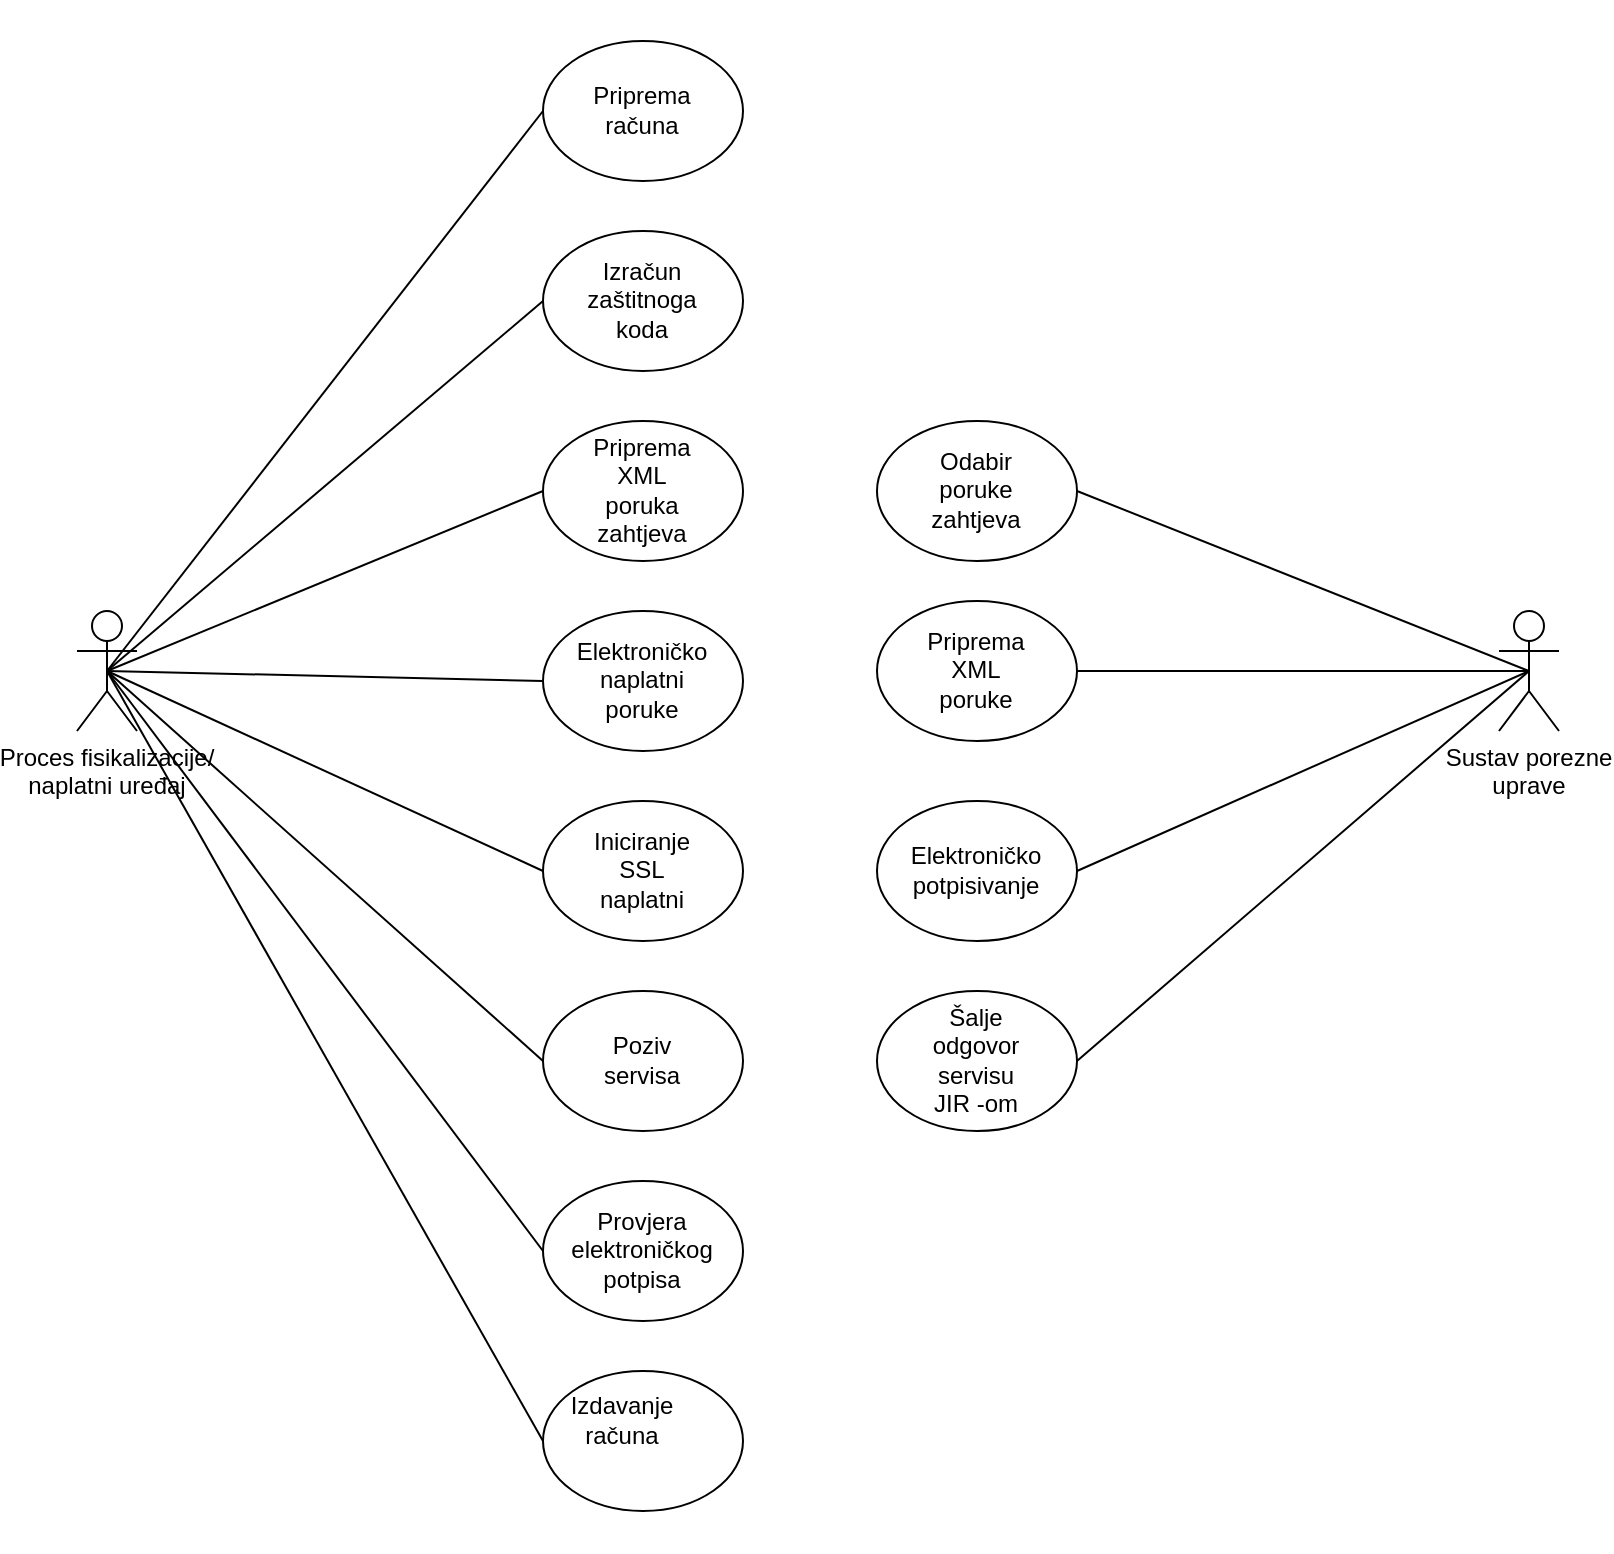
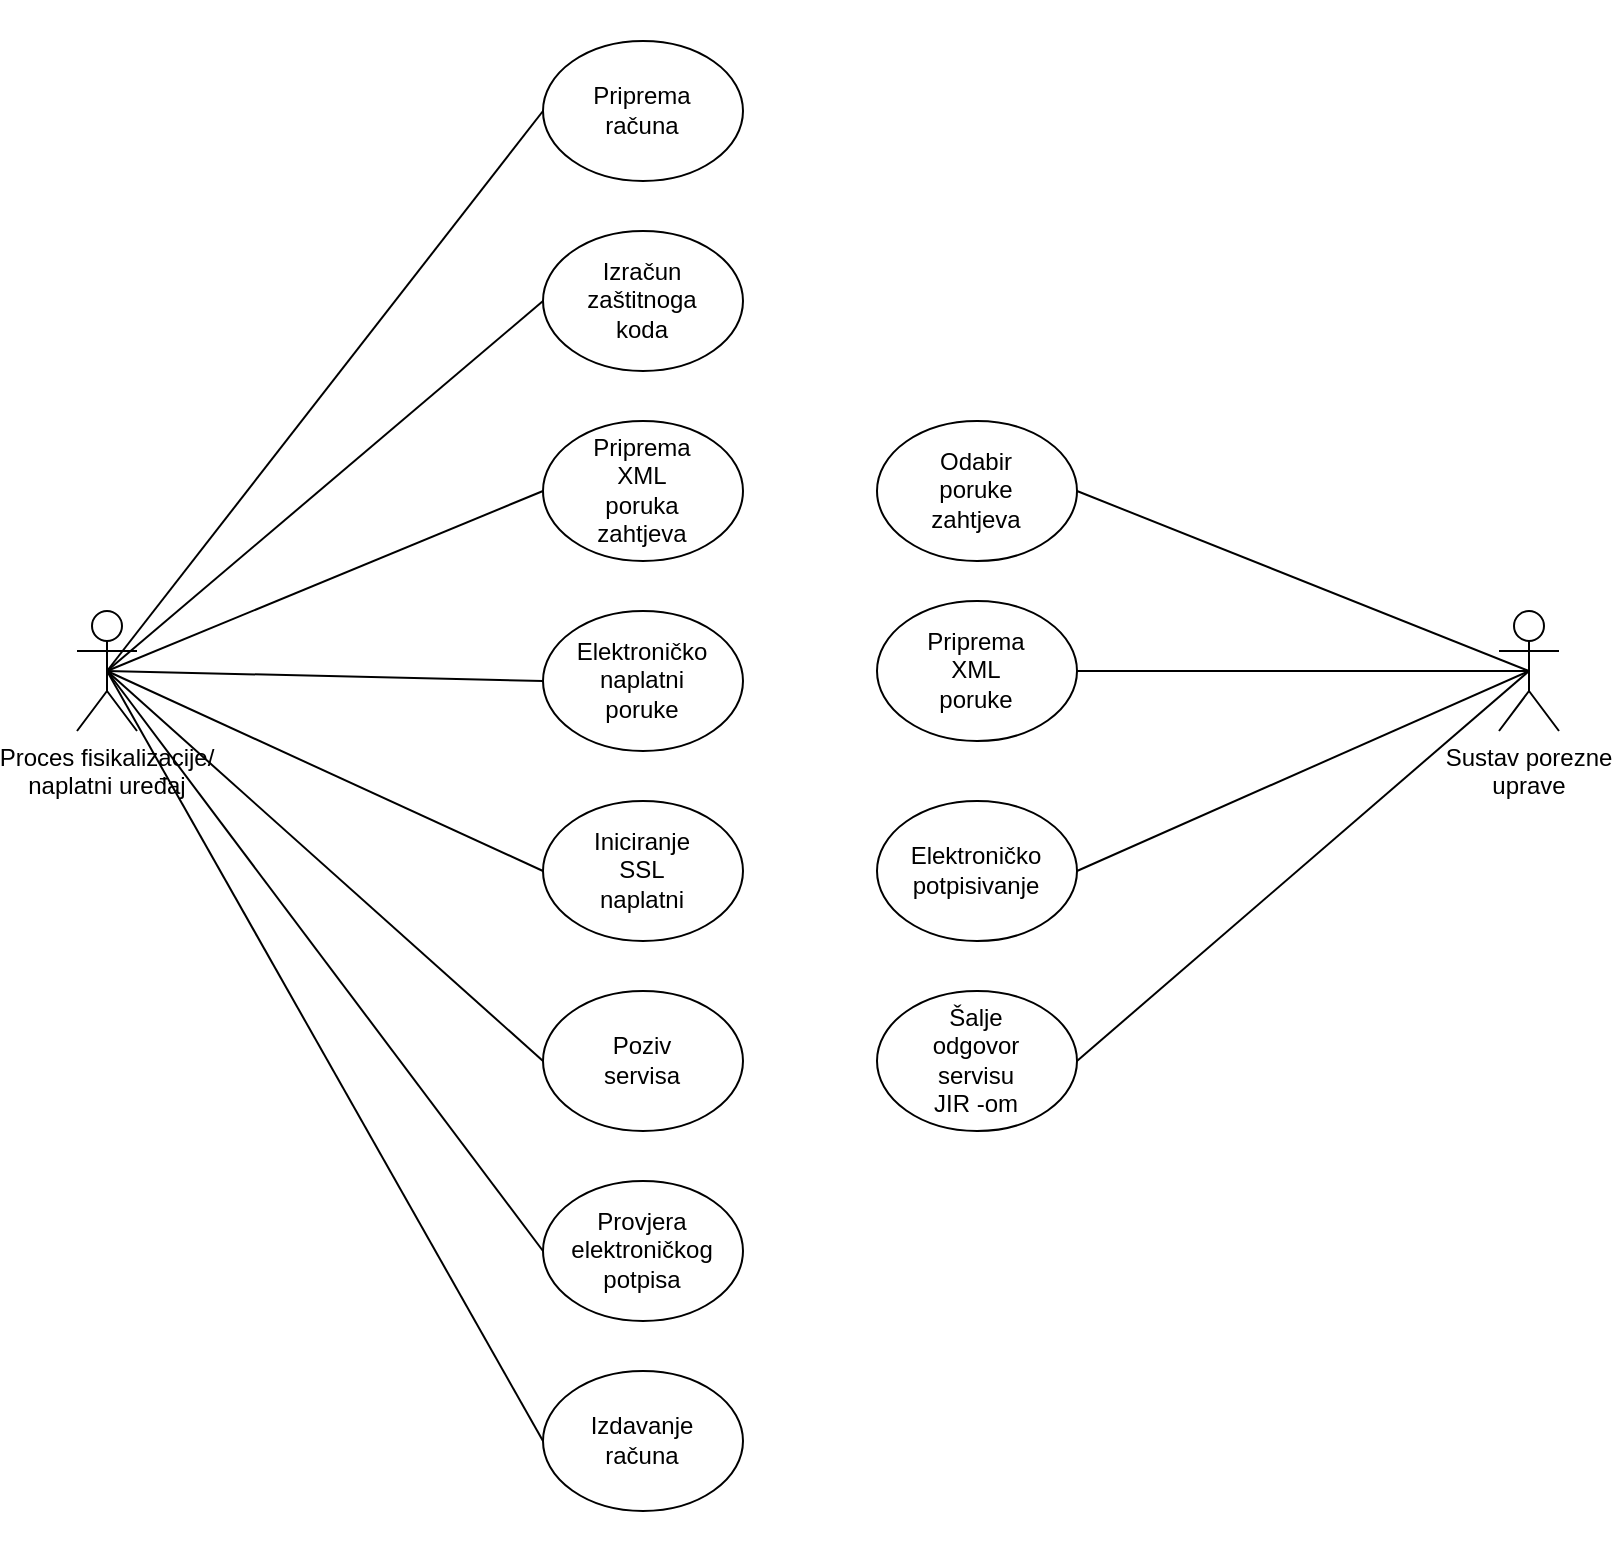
  <mxCell id="0" />
  <mxCell id="1" parent="0" />
  <mxCell id="2" value="Proces fisikalizacije/&lt;br&gt;naplatni uređaj" style="shape=umlActor;verticalLabelPosition=bottom;verticalAlign=top;html=1;outlineConnect=0;" vertex="1" parent="1"><mxGeometry x="20" y="305" width="30" height="60" as="geometry" /></mxCell>
  <mxCell id="3" value="" style="ellipse;whiteSpace=wrap;html=1;" vertex="1" parent="1"><mxGeometry x="253" y="20" width="100" height="70" as="geometry" /></mxCell>
  <mxCell id="4" value="" style="ellipse;whiteSpace=wrap;html=1;" vertex="1" parent="1"><mxGeometry x="253" y="115" width="100" height="70" as="geometry" /></mxCell>
  <mxCell id="5" value="" style="ellipse;whiteSpace=wrap;html=1;" vertex="1" parent="1"><mxGeometry x="253" y="210" width="100" height="70" as="geometry" /></mxCell>
  <mxCell id="6" value="" style="ellipse;whiteSpace=wrap;html=1;" vertex="1" parent="1"><mxGeometry x="253" y="305" width="100" height="70" as="geometry" /></mxCell>
  <mxCell id="7" value="" style="ellipse;whiteSpace=wrap;html=1;" vertex="1" parent="1"><mxGeometry x="253" y="400" width="100" height="70" as="geometry" /></mxCell>
  <mxCell id="8" value="" style="ellipse;whiteSpace=wrap;html=1;" vertex="1" parent="1"><mxGeometry x="253" y="495" width="100" height="70" as="geometry" /></mxCell>
  <mxCell id="9" value="" style="ellipse;whiteSpace=wrap;html=1;" vertex="1" parent="1"><mxGeometry x="253" y="685" width="100" height="70" as="geometry" /></mxCell>
  <mxCell id="10" value="" style="ellipse;whiteSpace=wrap;html=1;" vertex="1" parent="1"><mxGeometry x="253" y="590" width="100" height="70" as="geometry" /></mxCell>
  <mxCell id="11" value="" style="ellipse;whiteSpace=wrap;html=1;" vertex="1" parent="1"><mxGeometry x="420" y="300" width="100" height="70" as="geometry" /></mxCell>
  <mxCell id="12" value="" style="ellipse;whiteSpace=wrap;html=1;" vertex="1" parent="1"><mxGeometry x="420" y="210" width="100" height="70" as="geometry" /></mxCell>
  <mxCell id="13" value="" style="ellipse;whiteSpace=wrap;html=1;" vertex="1" parent="1"><mxGeometry x="420" y="400" width="100" height="70" as="geometry" /></mxCell>
  <mxCell id="14" value="" style="ellipse;whiteSpace=wrap;html=1;" vertex="1" parent="1"><mxGeometry x="420" y="495" width="100" height="70" as="geometry" /></mxCell>
  <mxCell id="15" value="Sustav porezne &lt;br&gt;uprave" style="shape=umlActor;verticalLabelPosition=bottom;verticalAlign=top;html=1;outlineConnect=0;" vertex="1" parent="1"><mxGeometry x="731" y="305" width="30" height="60" as="geometry" /></mxCell>
- <mxCell id="16" value="Izdavanje računa" style="text;html=1;strokeColor=none;fillColor=none;align=center;verticalAlign=middle;whiteSpace=wrap;rounded=0;" vertex="1" parent="1"><mxGeometry x="263" y="695" width="60" height="30" as="geometry" /></mxCell>
+ <mxCell id="16" value="Izdavanje računa" style="text;html=1;strokeColor=none;fillColor=none;align=center;verticalAlign=middle;whiteSpace=wrap;rounded=0;" vertex="1" parent="1"><mxGeometry x="273" y="705" width="60" height="30" as="geometry" /></mxCell>
  <mxCell id="17" value="Priprema računa" style="text;html=1;strokeColor=none;fillColor=none;align=center;verticalAlign=middle;whiteSpace=wrap;rounded=0;" vertex="1" parent="1"><mxGeometry x="273" y="40" width="60" height="30" as="geometry" /></mxCell>
  <mxCell id="18" value="Izračun zaštitnoga koda" style="text;html=1;strokeColor=none;fillColor=none;align=center;verticalAlign=middle;whiteSpace=wrap;rounded=0;" vertex="1" parent="1"><mxGeometry x="273" y="135" width="60" height="30" as="geometry" /></mxCell>
  <mxCell id="19" value="Priprema XML poruka zahtjeva" style="text;html=1;strokeColor=none;fillColor=none;align=center;verticalAlign=middle;whiteSpace=wrap;rounded=0;" vertex="1" parent="1"><mxGeometry x="273" y="230" width="60" height="30" as="geometry" /></mxCell>
  <mxCell id="20" value="Elektroničko naplatni poruke" style="text;html=1;strokeColor=none;fillColor=none;align=center;verticalAlign=middle;whiteSpace=wrap;rounded=0;" vertex="1" parent="1"><mxGeometry x="273" y="325" width="60" height="30" as="geometry" /></mxCell>
  <mxCell id="21" value="Iniciranje SSL naplatni" style="text;html=1;strokeColor=none;fillColor=none;align=center;verticalAlign=middle;whiteSpace=wrap;rounded=0;" vertex="1" parent="1"><mxGeometry x="273" y="420" width="60" height="30" as="geometry" /></mxCell>
  <mxCell id="22" value="Poziv servisa" style="text;html=1;strokeColor=none;fillColor=none;align=center;verticalAlign=middle;whiteSpace=wrap;rounded=0;" vertex="1" parent="1"><mxGeometry x="273" y="515" width="60" height="30" as="geometry" /></mxCell>
  <mxCell id="23" value="Provjera elektroničkog potpisa" style="text;html=1;strokeColor=none;fillColor=none;align=center;verticalAlign=middle;whiteSpace=wrap;rounded=0;" vertex="1" parent="1"><mxGeometry x="273" y="610" width="60" height="30" as="geometry" /></mxCell>
  <mxCell id="24" value="Odabir poruke zahtjeva" style="text;html=1;strokeColor=none;fillColor=none;align=center;verticalAlign=middle;whiteSpace=wrap;rounded=0;" vertex="1" parent="1"><mxGeometry x="440" y="230" width="60" height="30" as="geometry" /></mxCell>
  <mxCell id="25" value="Priprema XML poruke" style="text;html=1;strokeColor=none;fillColor=none;align=center;verticalAlign=middle;whiteSpace=wrap;rounded=0;" vertex="1" parent="1"><mxGeometry x="440" y="320" width="60" height="30" as="geometry" /></mxCell>
  <mxCell id="26" value="Elektroničko potpisivanje" style="text;html=1;strokeColor=none;fillColor=none;align=center;verticalAlign=middle;whiteSpace=wrap;rounded=0;" vertex="1" parent="1"><mxGeometry x="440" y="420" width="60" height="30" as="geometry" /></mxCell>
  <mxCell id="27" value="Šalje odgovor servisu JIR -om" style="text;html=1;strokeColor=none;fillColor=none;align=center;verticalAlign=middle;whiteSpace=wrap;rounded=0;" vertex="1" parent="1"><mxGeometry x="440" y="515" width="60" height="30" as="geometry" /></mxCell>
  <mxCell id="28" value="" style="endArrow=none;html=1;rounded=0;entryX=0;entryY=0.5;entryDx=0;entryDy=0;exitX=0.5;exitY=0.5;exitDx=0;exitDy=0;exitPerimeter=0;" edge="1" parent="1" source="2" target="3"><mxGeometry width="50" height="50" relative="1" as="geometry"><mxPoint x="106" y="241" as="sourcePoint" /><mxPoint x="156" y="191" as="targetPoint" /></mxGeometry></mxCell>
  <mxCell id="29" value="" style="endArrow=none;html=1;rounded=0;entryX=0;entryY=0.5;entryDx=0;entryDy=0;exitX=0.5;exitY=0.5;exitDx=0;exitDy=0;exitPerimeter=0;" edge="1" parent="1" source="2" target="4"><mxGeometry width="50" height="50" relative="1" as="geometry"><mxPoint x="45" y="345" as="sourcePoint" /><mxPoint x="263" y="65" as="targetPoint" /></mxGeometry></mxCell>
  <mxCell id="30" value="" style="endArrow=none;html=1;rounded=0;entryX=0;entryY=0.5;entryDx=0;entryDy=0;exitX=0.5;exitY=0.5;exitDx=0;exitDy=0;exitPerimeter=0;" edge="1" parent="1" source="2" target="5"><mxGeometry width="50" height="50" relative="1" as="geometry"><mxPoint x="45" y="345" as="sourcePoint" /><mxPoint x="263" y="160" as="targetPoint" /></mxGeometry></mxCell>
  <mxCell id="31" value="" style="endArrow=none;html=1;rounded=0;entryX=0;entryY=0.5;entryDx=0;entryDy=0;exitX=0.5;exitY=0.5;exitDx=0;exitDy=0;exitPerimeter=0;" edge="1" parent="1" source="2" target="6"><mxGeometry width="50" height="50" relative="1" as="geometry"><mxPoint x="45" y="345" as="sourcePoint" /><mxPoint x="263" y="255" as="targetPoint" /></mxGeometry></mxCell>
  <mxCell id="32" value="" style="endArrow=none;html=1;rounded=0;entryX=0;entryY=0.5;entryDx=0;entryDy=0;exitX=0.5;exitY=0.5;exitDx=0;exitDy=0;exitPerimeter=0;" edge="1" parent="1" source="2" target="7"><mxGeometry width="50" height="50" relative="1" as="geometry"><mxPoint x="45" y="345" as="sourcePoint" /><mxPoint x="263" y="350" as="targetPoint" /></mxGeometry></mxCell>
  <mxCell id="33" value="" style="endArrow=none;html=1;rounded=0;entryX=0;entryY=0.5;entryDx=0;entryDy=0;exitX=0.5;exitY=0.5;exitDx=0;exitDy=0;exitPerimeter=0;" edge="1" parent="1" source="2" target="8"><mxGeometry width="50" height="50" relative="1" as="geometry"><mxPoint x="33" y="385" as="sourcePoint" /><mxPoint x="251" y="485" as="targetPoint" /></mxGeometry></mxCell>
  <mxCell id="34" value="" style="endArrow=none;html=1;rounded=0;exitX=0.5;exitY=0.5;exitDx=0;exitDy=0;exitPerimeter=0;entryX=0;entryY=0.5;entryDx=0;entryDy=0;" edge="1" parent="1" source="2" target="10"><mxGeometry width="50" height="50" relative="1" as="geometry"><mxPoint x="45" y="345" as="sourcePoint" /><mxPoint x="242" y="586" as="targetPoint" /></mxGeometry></mxCell>
  <mxCell id="35" value="" style="endArrow=none;html=1;rounded=0;exitX=0.5;exitY=0.5;exitDx=0;exitDy=0;exitPerimeter=0;entryX=0;entryY=0.5;entryDx=0;entryDy=0;" edge="1" parent="1" source="2" target="9"><mxGeometry width="50" height="50" relative="1" as="geometry"><mxPoint x="45" y="345" as="sourcePoint" /><mxPoint x="252" y="596" as="targetPoint" /></mxGeometry></mxCell>
  <mxCell id="36" value="" style="endArrow=none;html=1;rounded=0;entryX=0.5;entryY=0.5;entryDx=0;entryDy=0;entryPerimeter=0;exitX=1;exitY=0.5;exitDx=0;exitDy=0;" edge="1" parent="1" source="12" target="15"><mxGeometry width="50" height="50" relative="1" as="geometry"><mxPoint x="350" y="268" as="sourcePoint" /><mxPoint x="400" y="218" as="targetPoint" /></mxGeometry></mxCell>
  <mxCell id="37" value="" style="endArrow=none;html=1;rounded=0;entryX=0.5;entryY=0.5;entryDx=0;entryDy=0;entryPerimeter=0;exitX=1;exitY=0.5;exitDx=0;exitDy=0;" edge="1" parent="1" source="11" target="15"><mxGeometry width="50" height="50" relative="1" as="geometry"><mxPoint x="511" y="285" as="sourcePoint" /><mxPoint x="737" y="375" as="targetPoint" /></mxGeometry></mxCell>
  <mxCell id="38" value="" style="endArrow=none;html=1;rounded=0;entryX=0.5;entryY=0.5;entryDx=0;entryDy=0;entryPerimeter=0;exitX=1;exitY=0.5;exitDx=0;exitDy=0;" edge="1" parent="1" source="13" target="15"><mxGeometry width="50" height="50" relative="1" as="geometry"><mxPoint x="530" y="345" as="sourcePoint" /><mxPoint x="756" y="345" as="targetPoint" /></mxGeometry></mxCell>
  <mxCell id="39" value="" style="endArrow=none;html=1;rounded=0;entryX=0.5;entryY=0.5;entryDx=0;entryDy=0;entryPerimeter=0;exitX=1;exitY=0.5;exitDx=0;exitDy=0;" edge="1" parent="1" source="14" target="15"><mxGeometry width="50" height="50" relative="1" as="geometry"><mxPoint x="530" y="445" as="sourcePoint" /><mxPoint x="756" y="345" as="targetPoint" /></mxGeometry></mxCell>
